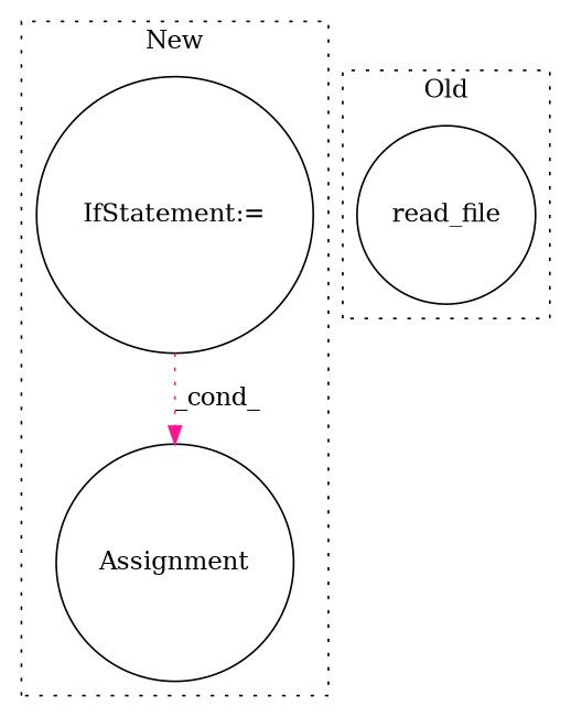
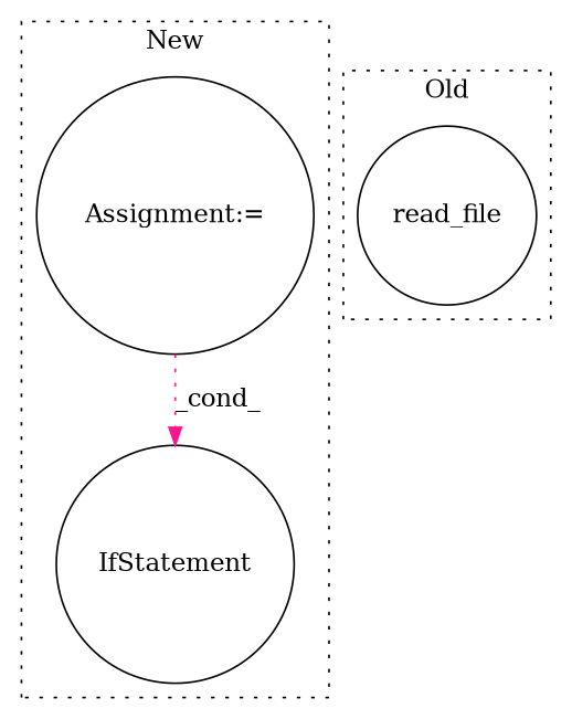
  digraph {
    node [shape=circle]
-   n1 [a=25 l="4,2" label=Assignment s="2087,2101"]
-   n2 [a=7 l=1 label="IfStatement:=" s=1943]
+   n1 [a=25 l="4,2" label=IfStatement s="2087,2101"]
+   n2 [a=7 l=1 label="Assignment:=" s=1943]
    n3 [a=32 l="10,1" label=read_file s="1804,1825"]
    subgraph cluster_1 {
      label=New
      style=dotted
      n1
      n2
    }
    subgraph cluster_2 {
      label=Old
      style=dotted
      n3
    }
    n2 -> n1 [label=_cond_ color=deeppink style=dotted]
  }
